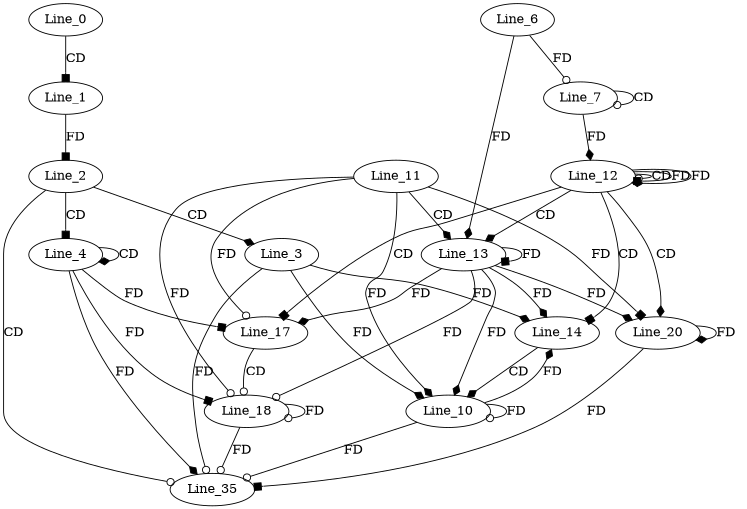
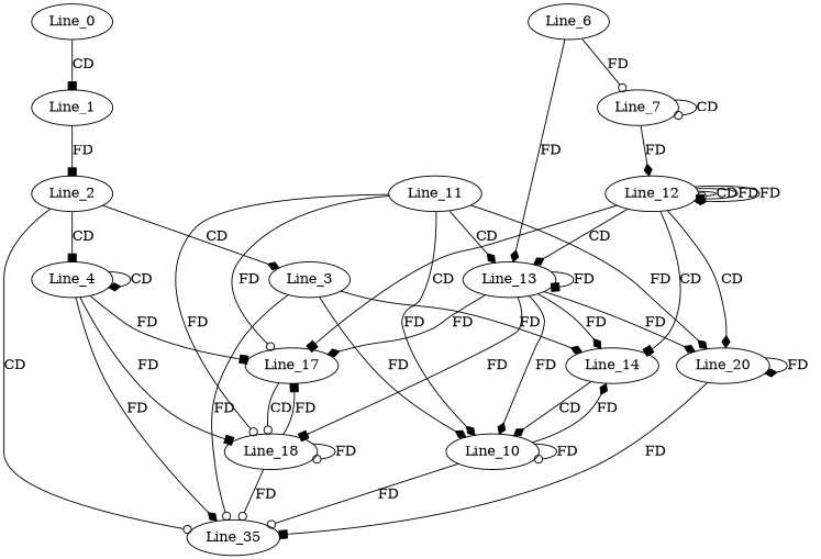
  digraph {
    edge [arrowhead=diamond]
    Line_0
    Line_1
    Line_2
    Line_3
    Line_4
    n6 [label=Line_35]
    Line_14
    n8 [label=Line_10]
    Line_17
    Line_18
    Line_20
    Line_7
    Line_12
    Line_13
    Line_6
    Line_11
    Line_0 -> Line_1 [arrowhead=box label=CD]
    Line_1 -> Line_2 [arrowhead=box label=FD]
    Line_2 -> Line_3 [label=CD]
    Line_2 -> Line_4 [arrowhead=box label=CD]
    Line_2 -> n6 [arrowhead=odot label=CD]
    Line_3 -> n6 [arrowhead=odot label=FD]
    Line_3 -> Line_14 [label=FD]
    Line_3 -> n8 [label=FD]
    Line_4 -> Line_4 [label=CD]
    Line_4 -> n6 [label=FD]
    Line_4 -> Line_17 [arrowhead=box label=FD]
    Line_4 -> Line_18 [arrowhead=box label=FD]
    Line_14 -> n8 [label=CD]
    n8 -> n6 [arrowhead=odot label=FD]
    n8 -> Line_14 [label=FD]
    n8 -> n8 [arrowhead=odot label=FD]
    Line_17 -> Line_18 [arrowhead=odot label=CD]
    Line_18 -> n6 [arrowhead=odot label=FD]
+   Line_18 -> Line_17 [arrowhead=box label=FD]
    Line_18 -> Line_18 [arrowhead=odot label=FD]
    Line_20 -> n6 [arrowhead=box label=FD]
    Line_20 -> Line_20 [label=FD]
    Line_7 -> Line_7 [arrowhead=odot label=CD]
    Line_7 -> Line_12 [label=FD]
    Line_12 -> Line_14 [arrowhead=box label=CD]
    Line_12 -> Line_17 [arrowhead=box label=CD]
    Line_12 -> Line_20 [label=CD]
    Line_12 -> Line_12 [arrowhead=odot label=CD]
    Line_12 -> Line_12 [arrowhead=box label=FD]
    Line_12 -> Line_12 [label=FD]
    Line_12 -> Line_13 [label=CD]
    Line_13 -> Line_14 [label=FD]
    Line_13 -> n8 [label=FD]
    Line_13 -> Line_17 [label=FD]
-   Line_13 -> Line_18 [arrowhead=odot label=FD]
+   Line_13 -> Line_18 [arrowhead=box label=FD]
    Line_13 -> Line_20 [label=FD]
    Line_13 -> Line_13 [arrowhead=box label=FD]
    Line_6 -> Line_7 [arrowhead=odot label=FD]
    Line_6 -> Line_13 [label=FD]
    Line_11 -> n8 [label=FD]
    Line_11 -> Line_17 [arrowhead=odot label=FD]
    Line_11 -> Line_18 [arrowhead=odot label=FD]
-   Line_11 -> Line_20 [arrowhead=box label=FD]
+   Line_11 -> Line_20 [label=FD]
    Line_11 -> Line_13 [label=CD]
  }
